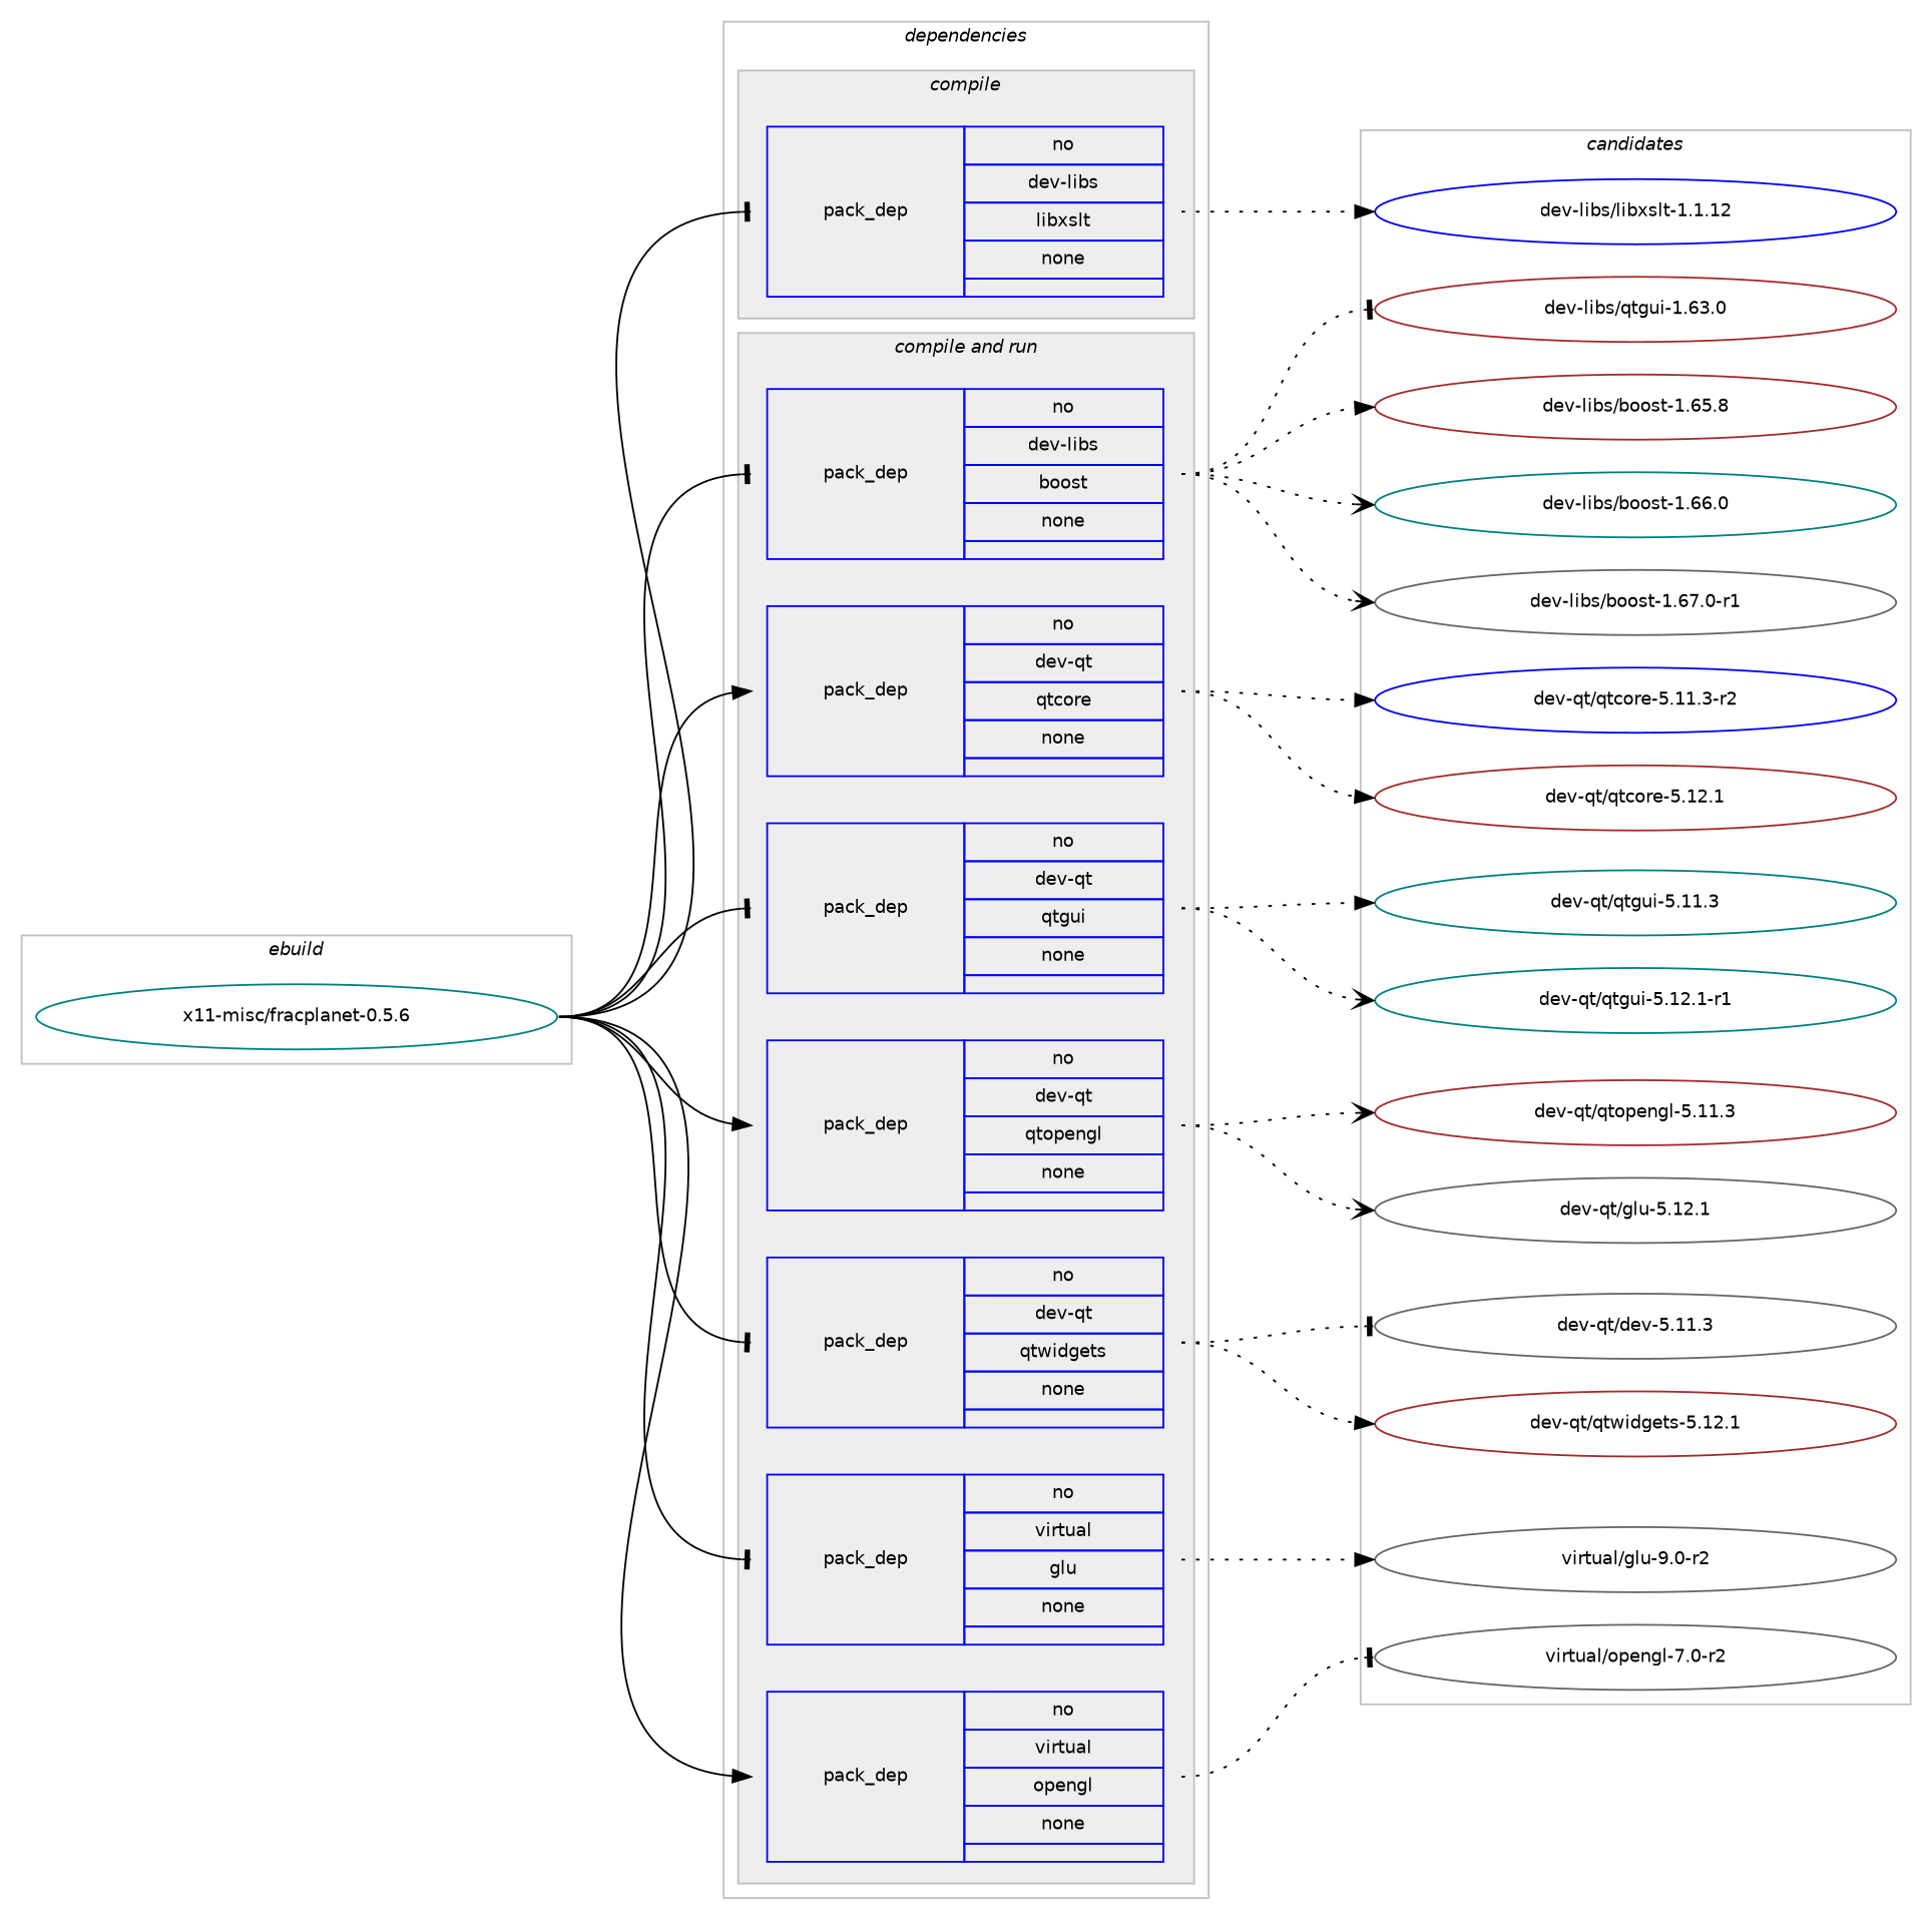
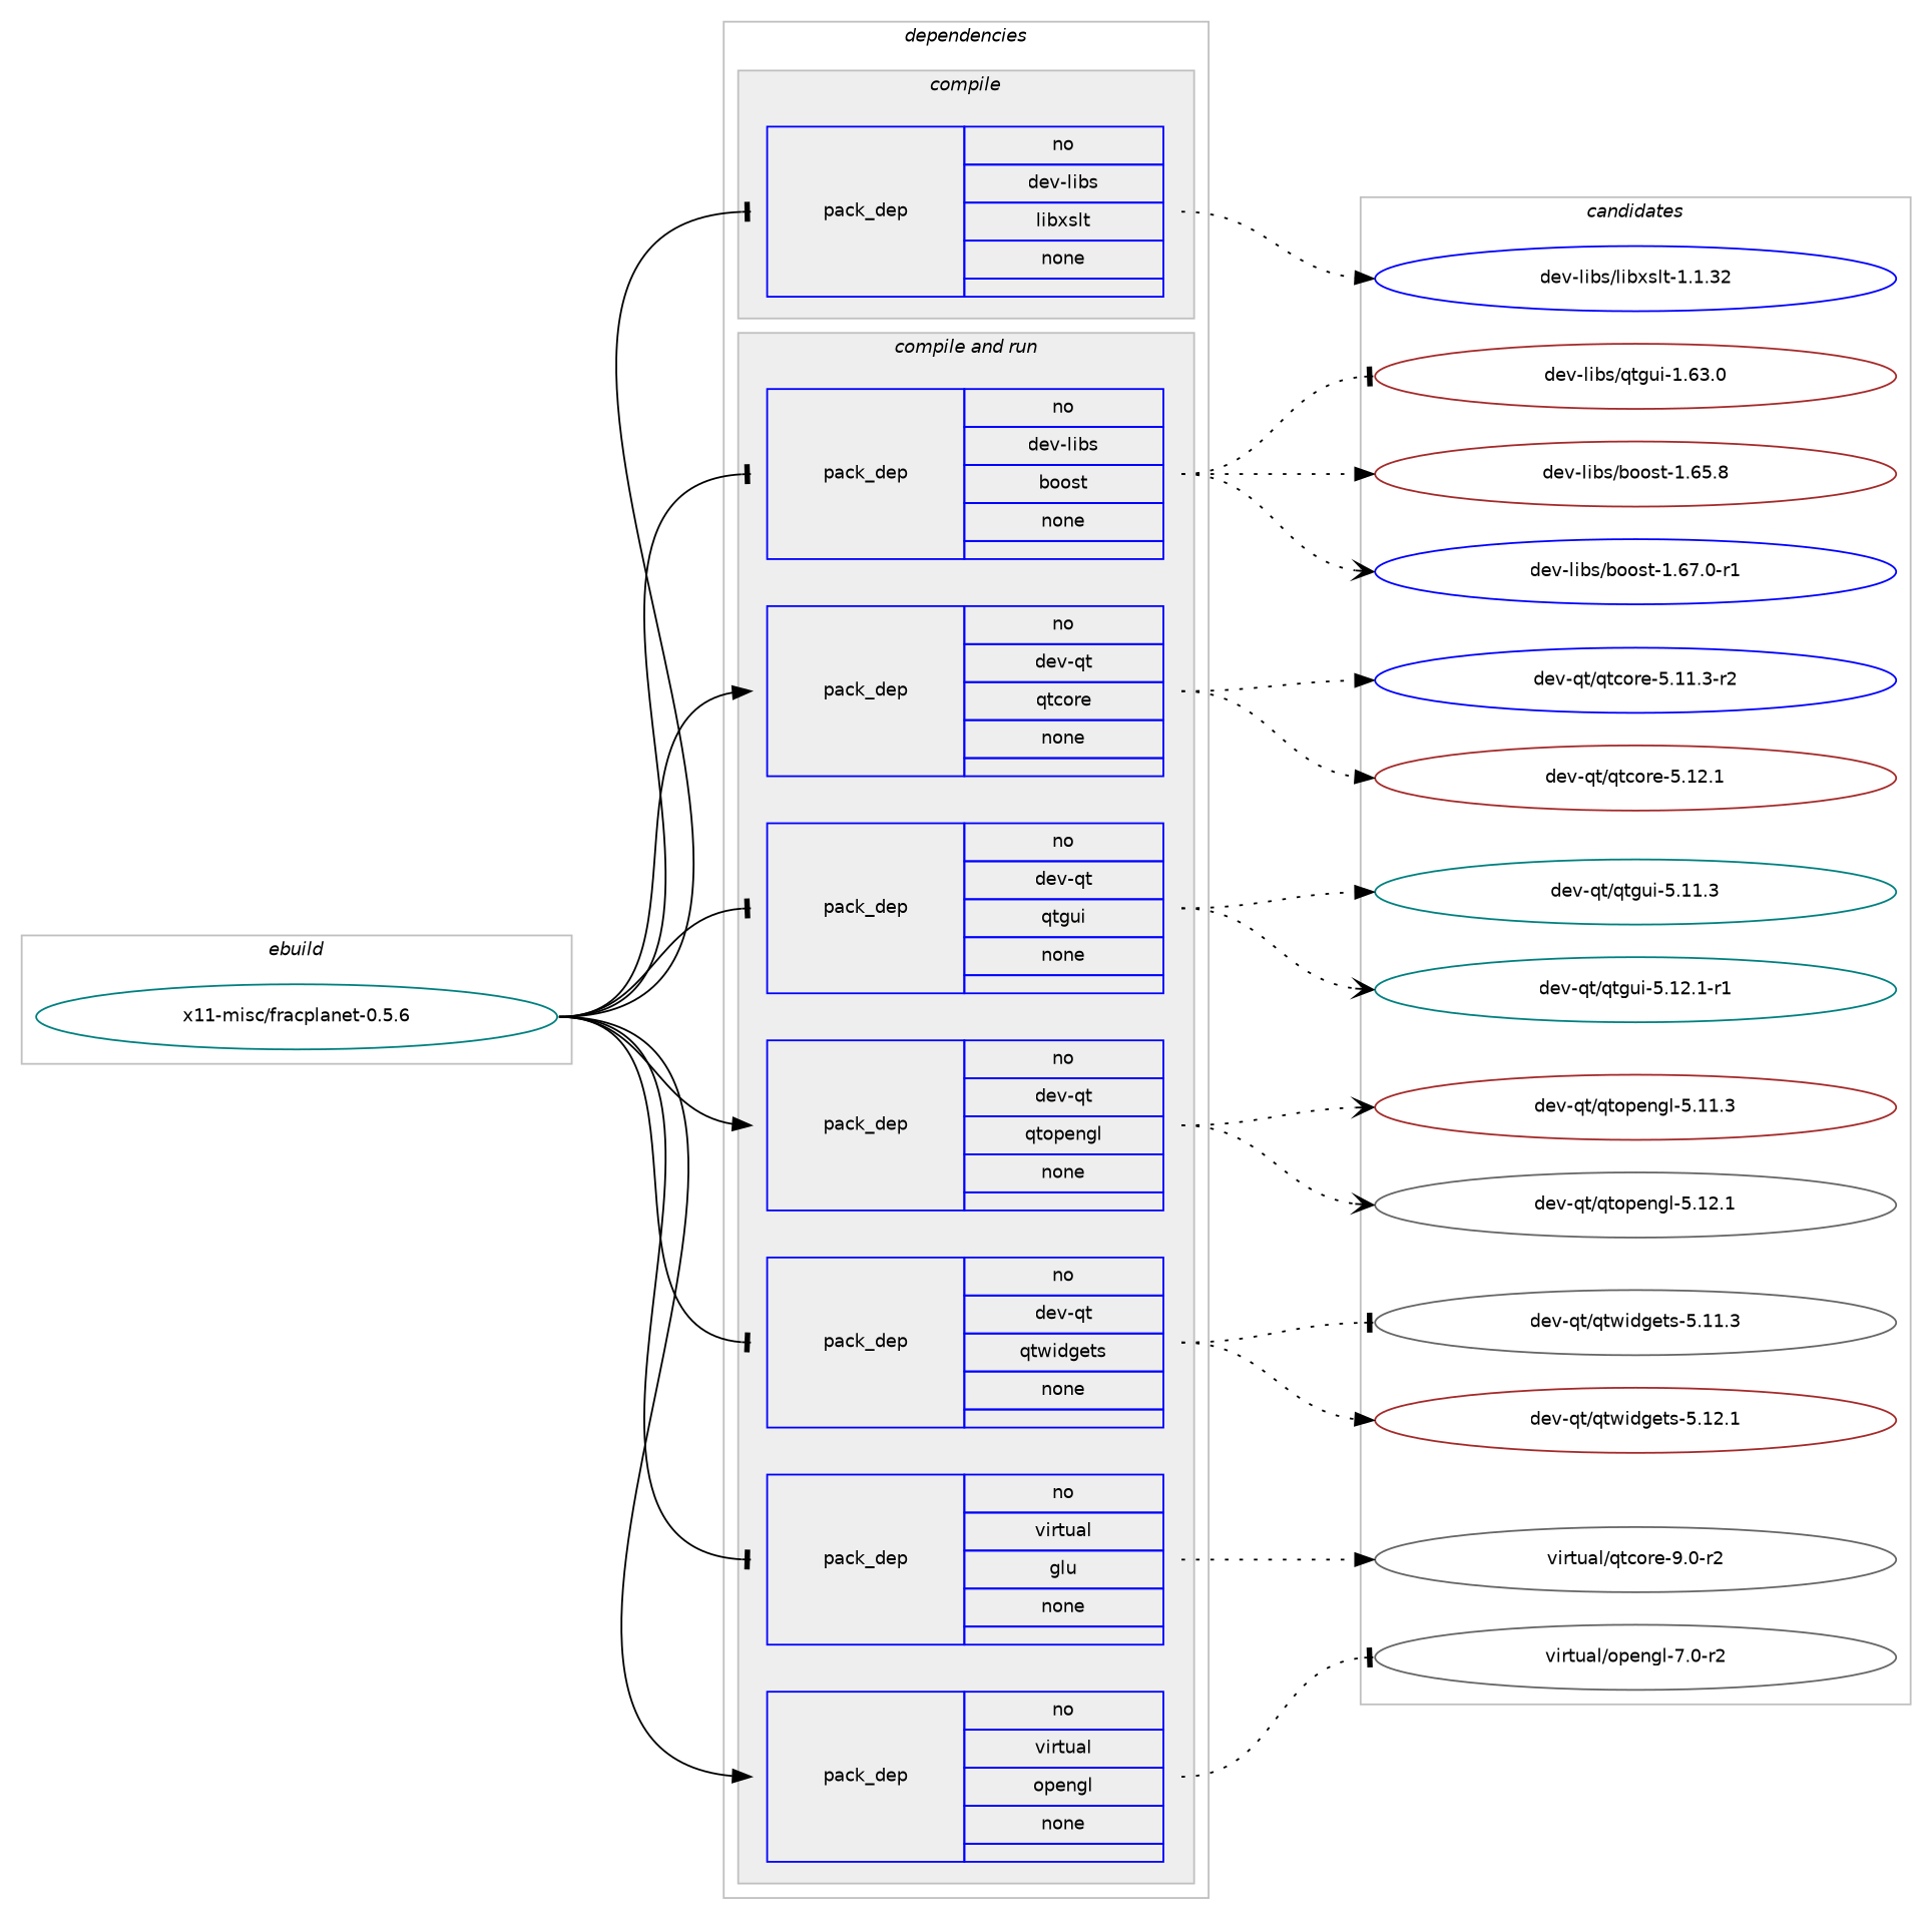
  digraph {
    compound=true
    concentrate=true
    fontname=Helvetica
    fontsize=10
    newrank=true
    rankdir=LR
    ranksep=1.5
    node [color=blue fontname=Helvetica fontsize=10]
    edge [arrowhead=normal headport=w style=dotted tailport=e weight=100]
    n1 [color=teal label="x11-misc/fracplanet-0.5.6" width=4]
    n2 [label=<<TABLE BORDER="0" CELLBORDER="1" CELLSPACING="0" CELLPADDING="4" WIDTH="220"><TR><TD ROWSPAN="6" CELLPADDING="30">pack_dep</TD></TR><TR><TD WIDTH="110">no</TD></TR><TR><TD>dev-libs</TD></TR><TR><TD>libxslt</TD></TR><TR><TD>none</TD></TR><TR><TD></TD></TR></TABLE>> shape=none]
    n3 [label=<<TABLE BORDER="0" CELLBORDER="1" CELLSPACING="0" CELLPADDING="4" WIDTH="220"><TR><TD ROWSPAN="6" CELLPADDING="30">pack_dep</TD></TR><TR><TD WIDTH="110">no</TD></TR><TR><TD>dev-libs</TD></TR><TR><TD>boost</TD></TR><TR><TD>none</TD></TR><TR><TD></TD></TR></TABLE>> shape=none]
    n4 [label=<<TABLE BORDER="0" CELLBORDER="1" CELLSPACING="0" CELLPADDING="4" WIDTH="220"><TR><TD ROWSPAN="6" CELLPADDING="30">pack_dep</TD></TR><TR><TD WIDTH="110">no</TD></TR><TR><TD>dev-qt</TD></TR><TR><TD>qtcore</TD></TR><TR><TD>none</TD></TR><TR><TD></TD></TR></TABLE>> shape=none]
    n5 [label=<<TABLE BORDER="0" CELLBORDER="1" CELLSPACING="0" CELLPADDING="4" WIDTH="220"><TR><TD ROWSPAN="6" CELLPADDING="30">pack_dep</TD></TR><TR><TD WIDTH="110">no</TD></TR><TR><TD>dev-qt</TD></TR><TR><TD>qtgui</TD></TR><TR><TD>none</TD></TR><TR><TD></TD></TR></TABLE>> shape=none]
    n6 [label=<<TABLE BORDER="0" CELLBORDER="1" CELLSPACING="0" CELLPADDING="4" WIDTH="220"><TR><TD ROWSPAN="6" CELLPADDING="30">pack_dep</TD></TR><TR><TD WIDTH="110">no</TD></TR><TR><TD>dev-qt</TD></TR><TR><TD>qtopengl</TD></TR><TR><TD>none</TD></TR><TR><TD></TD></TR></TABLE>> shape=none]
    n7 [label=<<TABLE BORDER="0" CELLBORDER="1" CELLSPACING="0" CELLPADDING="4" WIDTH="220"><TR><TD ROWSPAN="6" CELLPADDING="30">pack_dep</TD></TR><TR><TD WIDTH="110">no</TD></TR><TR><TD>dev-qt</TD></TR><TR><TD>qtwidgets</TD></TR><TR><TD>none</TD></TR><TR><TD></TD></TR></TABLE>> shape=none]
    n8 [label=<<TABLE BORDER="0" CELLBORDER="1" CELLSPACING="0" CELLPADDING="4" WIDTH="220"><TR><TD ROWSPAN="6" CELLPADDING="30">pack_dep</TD></TR><TR><TD WIDTH="110">no</TD></TR><TR><TD>virtual</TD></TR><TR><TD>glu</TD></TR><TR><TD>none</TD></TR><TR><TD></TD></TR></TABLE>> shape=none]
    n9 [label=<<TABLE BORDER="0" CELLBORDER="1" CELLSPACING="0" CELLPADDING="4" WIDTH="220"><TR><TD ROWSPAN="6" CELLPADDING="30">pack_dep</TD></TR><TR><TD WIDTH="110">no</TD></TR><TR><TD>virtual</TD></TR><TR><TD>opengl</TD></TR><TR><TD>none</TD></TR><TR><TD></TD></TR></TABLE>> shape=none]
-   n10 [label="dev-libs/libxslt-1.1.12" width=4]
+   n10 [label="dev-libs/libxslt-1.1.32" width=4]
    n11 [color=brown label="dev-libs/qtgui-1.63.0" width=4]
    n12 [color=brown label="dev-libs/boost-1.65.8" width=4]
-   n13 [color=teal label="dev-libs/boost-1.66.0" width=4]
-   n14 [color=gray40 label="dev-libs/boost-1.67.0-r1" width=4]
+   n14 [label="dev-libs/boost-1.67.0-r1" width=4]
    n15 [label="dev-qt/qtcore-5.11.3-r2" width=4]
    n16 [color=brown label="dev-qt/qtcore-5.12.1" width=4]
    n17 [color=teal label="dev-qt/qtgui-5.11.3" width=4]
    n18 [color=teal label="dev-qt/qtgui-5.12.1-r1" width=4]
    n19 [color=brown label="dev-qt/qtopengl-5.11.3" width=4]
-   n20 [color=gray40 label="dev-qt/glu-5.12.1" width=4]
-   n21 [color=gray40 label="dev-qt/dev-5.11.3" width=4]
+   n20 [color=gray40 label="dev-qt/qtopengl-5.12.1" width=4]
+   n21 [color=gray40 label="dev-qt/qtwidgets-5.11.3" width=4]
    n22 [color=brown label="dev-qt/qtwidgets-5.12.1" width=4]
-   n23 [color=gray40 label="virtual/glu-9.0-r2" width=4]
+   n23 [color=gray40 label="virtual/qtcore-9.0-r2" width=4]
    n24 [color=gray40 label="virtual/opengl-7.0-r2" width=4]
    subgraph cluster_1 {
      color=gray
      label=<<i>ebuild</i>>
      rank=same
      n1
    }
    subgraph cluster_2 {
      color=gray
      label=<<i>dependencies</i>>
      subgraph cluster_3 {
        color=gray
        fillcolor="#eeeeee"
        label=<<i>compile</i>>
        style=filled
        subgraph sub_4 {
          color=gray
          fillcolor="#eeeeee"
          label=<<i>compile</i>>
          style=filled
          n2
        }
      }
      subgraph cluster_5 {
        color=gray
        fillcolor="#eeeeee"
        label=<<i>compile and run</i>>
        style=filled
        subgraph sub_6 {
          color=gray
          fillcolor="#eeeeee"
          label=<<i>compile and run</i>>
          style=filled
          n3
        }
        subgraph sub_7 {
          color=gray
          fillcolor="#eeeeee"
          label=<<i>compile and run</i>>
          style=filled
          n4
        }
        subgraph sub_8 {
          color=gray
          fillcolor="#eeeeee"
          label=<<i>compile and run</i>>
          style=filled
          n5
        }
        subgraph sub_9 {
          color=gray
          fillcolor="#eeeeee"
          label=<<i>compile and run</i>>
          style=filled
          n6
        }
        subgraph sub_10 {
          color=gray
          fillcolor="#eeeeee"
          label=<<i>compile and run</i>>
          style=filled
          n7
        }
        subgraph sub_11 {
          color=gray
          fillcolor="#eeeeee"
          label=<<i>compile and run</i>>
          style=filled
          n8
        }
        subgraph sub_12 {
          color=gray
          fillcolor="#eeeeee"
          label=<<i>compile and run</i>>
          style=filled
          n9
        }
      }
      subgraph cluster_13 {
        color=gray
        fillcolor="#eeeeee"
        label=<<i>run</i>>
        style=filled
      }
    }
    subgraph cluster_14 {
      color=gray
      label=<<i>candidates</i>>
      rank=same
      subgraph sub_15 {
        color=black
        label=<<i>candidates</i>>
        nodesep=1
        rank=same
        n10
      }
      subgraph sub_16 {
        color=black
        label=<<i>candidates</i>>
        nodesep=1
        rank=same
        n11
        n12
-       n13
        n14
      }
      subgraph sub_17 {
        color=black
        label=<<i>candidates</i>>
        nodesep=1
        rank=same
        n15
        n16
      }
      subgraph sub_18 {
        color=black
        label=<<i>candidates</i>>
        nodesep=1
        rank=same
        n17
        n18
      }
      subgraph sub_19 {
        color=black
        label=<<i>candidates</i>>
        nodesep=1
        rank=same
        n19
        n20
      }
      subgraph sub_20 {
        color=black
        label=<<i>candidates</i>>
        nodesep=1
        rank=same
        n21
        n22
      }
      subgraph sub_21 {
        color=black
        label=<<i>candidates</i>>
        nodesep=1
        rank=same
        n23
      }
      subgraph sub_22 {
        color=black
        label=<<i>candidates</i>>
        nodesep=1
        rank=same
        n24
      }
    }
    n1 -> n2 [arrowhead=tee style=solid weight=20]
    n1 -> n3 [arrowhead=tee style=solid weight=20]
    n1 -> n4 [style=solid weight=20]
    n1 -> n5 [arrowhead=tee style=solid weight=20]
    n1 -> n6 [style=solid weight=20]
    n1 -> n7 [arrowhead=tee style=solid weight=20]
    n1 -> n8 [arrowhead=tee style=solid weight=20]
    n1 -> n9 [style=solid weight=20]
    n2 -> n10
    n3 -> n11 [arrowhead=tee]
    n3 -> n12
-   n3 -> n13 [arrowhead=vee]
    n3 -> n14 [arrowhead=vee]
    n4 -> n15
    n4 -> n16
    n5 -> n17
    n5 -> n18 [arrowhead=vee]
    n6 -> n19 [arrowhead=vee]
    n6 -> n20 [arrowhead=vee]
    n7 -> n21 [arrowhead=tee]
    n7 -> n22
    n8 -> n23
    n9 -> n24 [arrowhead=tee]
  }
